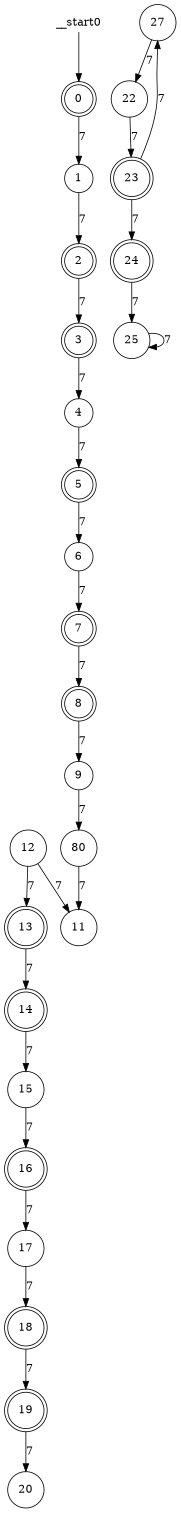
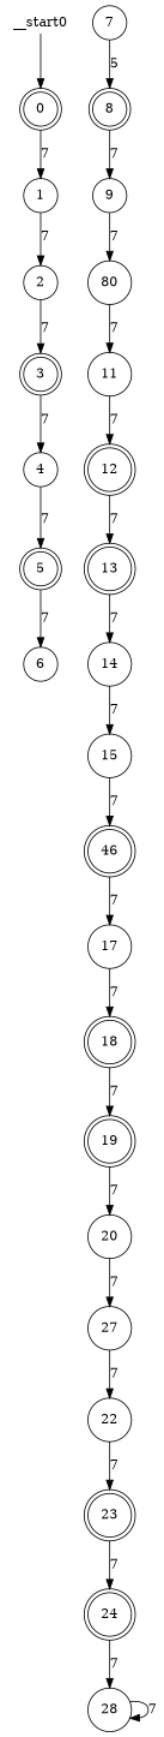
  digraph {
    node [shape=doublecircle]
    n1 [label=0]
    n2 [label=1 shape=circle]
-   n3 [label=2]
+   n3 [label=2 shape=circle]
    n4 [label=3]
    n5 [label=4 shape=circle]
    n6 [label=5]
    n7 [label=6 shape=circle]
-   n8 [label=7]
+   n8 [label=7 shape=circle]
    n9 [label=8]
    n10 [label=9 shape=circle]
    n11 [label=80 shape=circle]
    n12 [label=11 shape=circle]
-   n13 [label=12 shape=circle]
+   n13 [label=12]
    n14 [label=13]
-   n15 [label=14]
+   n15 [label=14 shape=circle]
    n16 [label=15 shape=circle]
-   n17 [label=16]
+   n17 [label=46]
    n18 [label=17 shape=circle]
    n19 [label=18]
    n20 [label=19]
    n21 [label=20 shape=circle]
    n22 [label=27 shape=circle]
    n23 [label=22 shape=circle]
    n24 [label=23]
    n25 [label=24]
-   n26 [label=25 shape=circle]
+   n26 [label=28 shape=circle]
    __start0 [height=0 shape=none width=0]
    n1 -> n2 [label=7]
    n2 -> n3 [label=7]
    n3 -> n4 [label=7]
    n4 -> n5 [label=7]
    n5 -> n6 [label=7]
    n6 -> n7 [label=7]
-   n7 -> n8 [label=7]
-   n8 -> n9 [label=7]
+   n8 -> n9 [label=5]
    n9 -> n10 [label=7]
    n10 -> n11 [label=7]
    n11 -> n12 [label=7]
-   n13 -> n12 [label=7]
+   n12 -> n13 [label=7]
    n13 -> n14 [label=7]
    n14 -> n15 [label=7]
    n15 -> n16 [label=7]
    n16 -> n17 [label=7]
    n17 -> n18 [label=7]
    n18 -> n19 [label=7]
    n19 -> n20 [label=7]
    n20 -> n21 [label=7]
-   n24 -> n22 [label=7]
+   n21 -> n22 [label=7]
    n22 -> n23 [label=7]
    n23 -> n24 [label=7]
    n24 -> n25 [label=7]
    n25 -> n26 [label=7]
    n26 -> n26 [label=7]
    __start0 -> n1
  }
